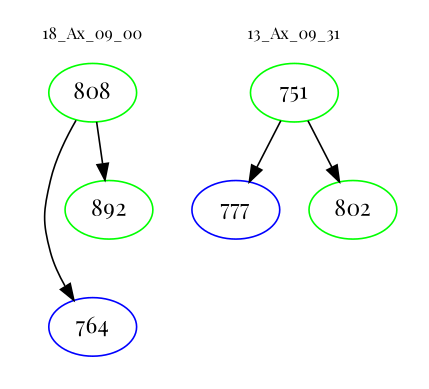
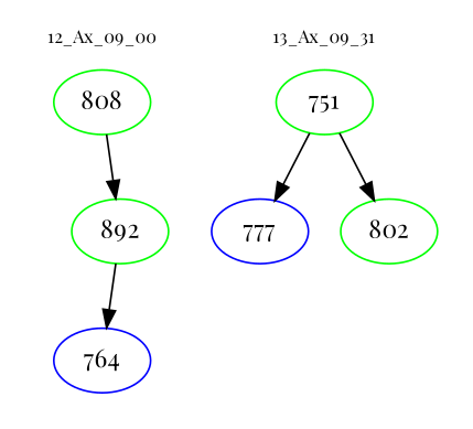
  digraph {
    fontname="Playfair Display"
    node [color=green fontname="Playfair Display"]
    edge [color=black fontname="Playfair Display"]
    n1 [label=808]
    n2 [color=blue label=764]
    n3 [label=892]
    n4 [label=751]
    n5 [color=blue label=777]
    n6 [label=802]
    subgraph cluster_1 {
      color=white
      fontsize=10
-     label="18_Ax_09_00"
+     label="12_Ax_09_00"
      n1
      n2
      n3
    }
    subgraph cluster_2 {
      color=white
      fontsize=10
      label="13_Ax_09_31"
      n4
      n5
      n6
    }
-   n1 -> n2
+   n3 -> n2
    n1 -> n3
    n4 -> n5
    n4 -> n6
  }
